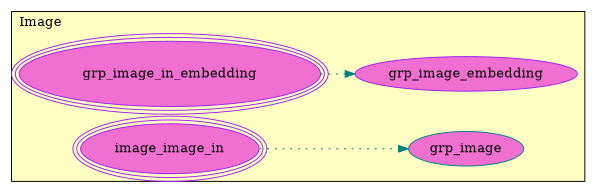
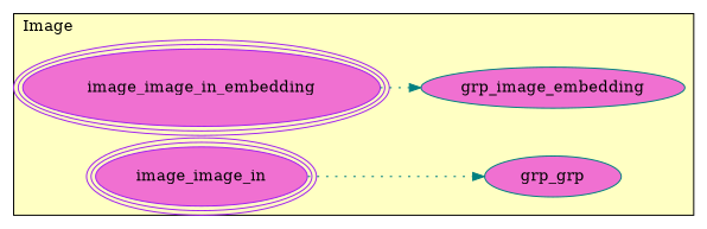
  digraph {
    rankdir=LR
    node [color=purple fillcolor="#F070D1" style=filled]
    edge [color=teal style=dotted]
-   n1 [label=grp_image_in_embedding peripheries=3]
-   n2 [label=grp_image_embedding]
+   n1 [label=image_image_in_embedding peripheries=3]
+   n2 [color=teal label=grp_image_embedding]
    n3 [label=image_image_in peripheries=3]
-   n4 [color=teal label=grp_image]
+   n4 [color=teal label=grp_grp]
    subgraph cluster_1 {
      fillcolor="#FFFFC3"
      label=Image
      labeljust=l
      style=filled
      n1
      n2
      n3
      n4
    }
    n1 -> n2
    n3 -> n4
  }
